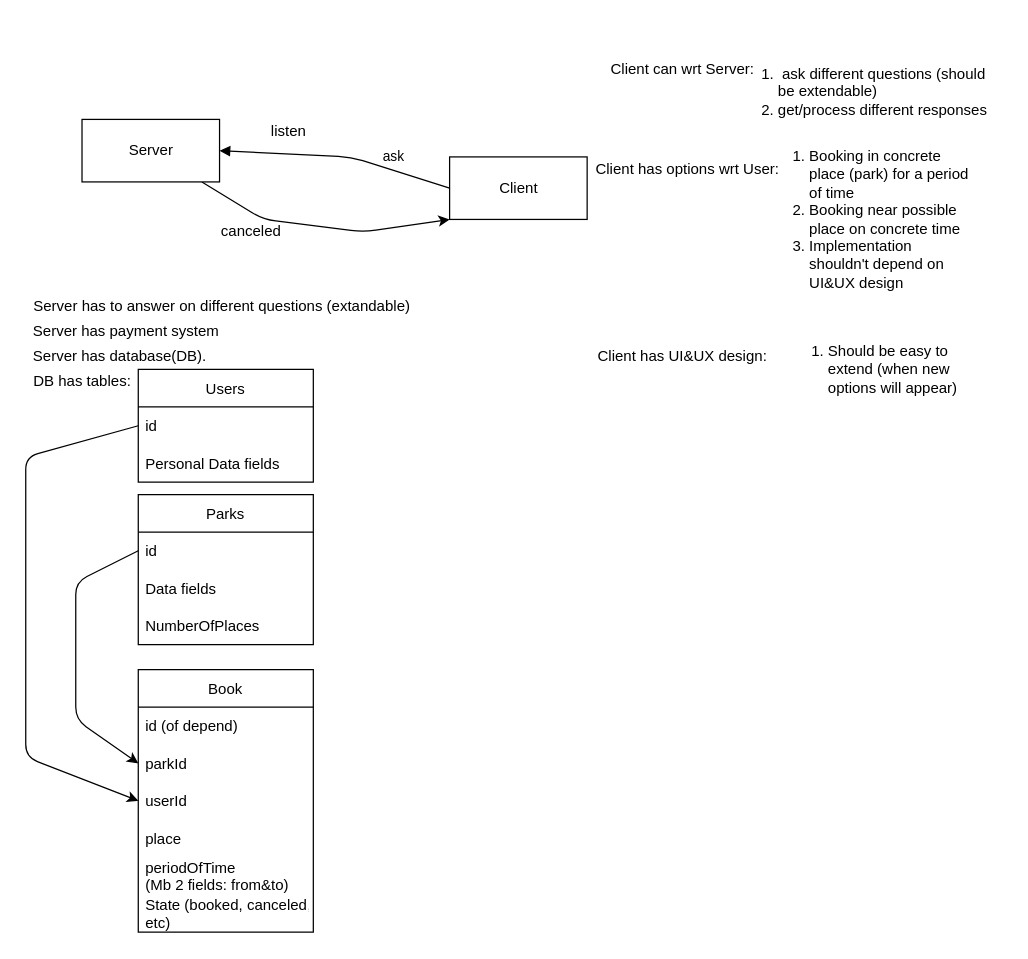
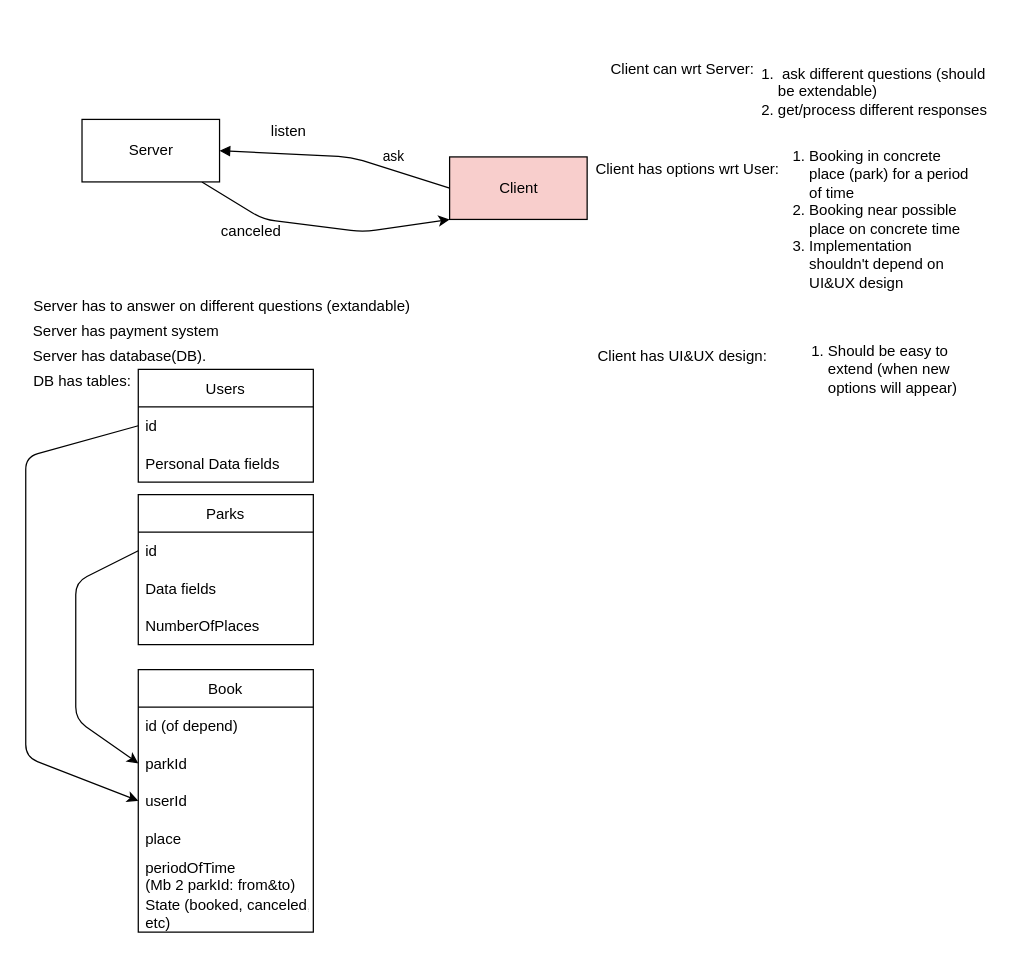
  <mxCell id="0" />
  <mxCell id="1" parent="0" />
  <mxCell id="2" style="edgeStyle=none;html=1;entryX=0;entryY=1;entryDx=0;entryDy=0;" parent="1" source="3" target="4" edge="1"><mxGeometry relative="1" as="geometry"><Array as="points"><mxPoint x="210" y="175" /><mxPoint x="290" y="185" /></Array></mxGeometry></mxCell>
  <mxCell id="3" value="Server" style="html=1;" parent="1" vertex="1"><mxGeometry x="65" y="95" width="110" height="50" as="geometry" /></mxCell>
- <mxCell id="4" value="Client" style="html=1;" parent="1" vertex="1"><mxGeometry x="359" y="125" width="110" height="50" as="geometry" /></mxCell>
+ <mxCell id="4" value="Client" style="html=1;fillColor=#f8cecc;" parent="1" vertex="1"><mxGeometry x="359" y="125" width="110" height="50" as="geometry" /></mxCell>
  <mxCell id="5" value="ask" style="html=1;verticalAlign=bottom;endArrow=block;entryX=1;entryY=0.5;entryDx=0;entryDy=0;exitX=0;exitY=0.5;exitDx=0;exitDy=0;" parent="1" source="4" target="3" edge="1"><mxGeometry x="-0.488" y="-3" width="80" relative="1" as="geometry"><mxPoint x="260" y="225" as="sourcePoint" /><mxPoint x="340" y="225" as="targetPoint" /><Array as="points"><mxPoint x="280" y="125" /></Array><mxPoint y="1" as="offset" /></mxGeometry></mxCell>
  <mxCell id="6" value="listen" style="text;html=1;align=center;verticalAlign=middle;resizable=0;points=[];autosize=1;strokeColor=none;fillColor=none;" parent="1" vertex="1"><mxGeometry x="210" y="95" width="40" height="20" as="geometry" /></mxCell>
  <mxCell id="7" value="canceled" style="text;html=1;align=center;verticalAlign=middle;resizable=0;points=[];autosize=1;strokeColor=none;fillColor=none;" parent="1" vertex="1"><mxGeometry x="170" y="175" width="60" height="20" as="geometry" /></mxCell>
  <mxCell id="8" value="&lt;ol&gt;&lt;li&gt;&amp;nbsp;ask different questions (should be extendable)&lt;/li&gt;&lt;li&gt;get/process different responses&lt;/li&gt;&lt;/ol&gt;" style="text;strokeColor=none;fillColor=none;html=1;whiteSpace=wrap;verticalAlign=middle;overflow=hidden;" parent="1" vertex="1"><mxGeometry x="580" y="20" width="220" height="105" as="geometry" /></mxCell>
  <mxCell id="9" value="Client can wrt Server:" style="text;html=1;align=center;verticalAlign=middle;resizable=0;points=[];autosize=1;strokeColor=none;fillColor=none;" parent="1" vertex="1"><mxGeometry x="480" y="45" width="130" height="20" as="geometry" /></mxCell>
  <mxCell id="10" value="Client has options wrt User:" style="text;html=1;align=center;verticalAlign=middle;resizable=0;points=[];autosize=1;strokeColor=none;fillColor=none;" parent="1" vertex="1"><mxGeometry x="469" y="125" width="160" height="20" as="geometry" /></mxCell>
  <mxCell id="11" value="&lt;ol&gt;&lt;li&gt;Booking in concrete place (park) for a period of time&lt;/li&gt;&lt;li&gt;Booking near possible place on concrete time&lt;/li&gt;&lt;li&gt;Implementation shouldn't depend on UI&amp;amp;UX design&lt;/li&gt;&lt;/ol&gt;" style="text;strokeColor=none;fillColor=none;html=1;whiteSpace=wrap;verticalAlign=middle;overflow=hidden;" parent="1" vertex="1"><mxGeometry x="605" y="95" width="170" height="160" as="geometry" /></mxCell>
  <mxCell id="12" value="Client has UI&amp;amp;UX design:" style="text;html=1;align=center;verticalAlign=middle;resizable=0;points=[];autosize=1;strokeColor=none;fillColor=none;" parent="1" vertex="1"><mxGeometry x="470" y="275" width="150" height="20" as="geometry" /></mxCell>
  <mxCell id="13" value="&lt;ol&gt;&lt;li&gt;Should be easy to extend (when new options will appear)&lt;/li&gt;&lt;/ol&gt;" style="text;strokeColor=none;fillColor=none;html=1;whiteSpace=wrap;verticalAlign=middle;overflow=hidden;" parent="1" vertex="1"><mxGeometry x="620" y="255" width="171" height="80" as="geometry" /></mxCell>
  <mxCell id="14" value="Server has database(DB).&lt;br&gt;" style="text;html=1;align=center;verticalAlign=middle;resizable=0;points=[];autosize=1;strokeColor=none;fillColor=none;" parent="1" vertex="1"><mxGeometry x="20" y="275" width="150" height="20" as="geometry" /></mxCell>
  <mxCell id="15" value="Server has to answer on different questions (extandable)&amp;nbsp;&amp;nbsp;" style="text;html=1;align=center;verticalAlign=middle;resizable=0;points=[];autosize=1;strokeColor=none;fillColor=none;" parent="1" vertex="1"><mxGeometry x="20" y="235" width="320" height="20" as="geometry" /></mxCell>
  <mxCell id="16" value="DB has tables:" style="text;html=1;align=center;verticalAlign=middle;resizable=0;points=[];autosize=1;strokeColor=none;fillColor=none;" parent="1" vertex="1"><mxGeometry x="20" y="295" width="90" height="20" as="geometry" /></mxCell>
  <mxCell id="17" value="Users" style="swimlane;fontStyle=0;childLayout=stackLayout;horizontal=1;startSize=30;horizontalStack=0;resizeParent=1;resizeParentMax=0;resizeLast=0;collapsible=1;marginBottom=0;" parent="1" vertex="1"><mxGeometry x="110" y="295" width="140" height="90" as="geometry"><mxRectangle x="110" y="290" width="50" height="30" as="alternateBounds" /></mxGeometry></mxCell>
  <mxCell id="18" value="id" style="text;strokeColor=none;fillColor=none;align=left;verticalAlign=middle;spacingLeft=4;spacingRight=4;overflow=hidden;points=[[0,0.5],[1,0.5]];portConstraint=eastwest;rotatable=0;" parent="17" vertex="1"><mxGeometry y="30" width="140" height="30" as="geometry" /></mxCell>
  <mxCell id="19" value="Personal Data fields" style="text;strokeColor=none;fillColor=none;align=left;verticalAlign=middle;spacingLeft=4;spacingRight=4;overflow=hidden;points=[[0,0.5],[1,0.5]];portConstraint=eastwest;rotatable=0;" parent="17" vertex="1"><mxGeometry y="60" width="140" height="30" as="geometry" /></mxCell>
  <mxCell id="20" value="Parks" style="swimlane;fontStyle=0;childLayout=stackLayout;horizontal=1;startSize=30;horizontalStack=0;resizeParent=1;resizeParentMax=0;resizeLast=0;collapsible=1;marginBottom=0;" parent="1" vertex="1"><mxGeometry x="110" y="395" width="140" height="120" as="geometry"><mxRectangle x="110" y="390" width="50" height="30" as="alternateBounds" /></mxGeometry></mxCell>
  <mxCell id="21" value="id" style="text;strokeColor=none;fillColor=none;align=left;verticalAlign=middle;spacingLeft=4;spacingRight=4;overflow=hidden;points=[[0,0.5],[1,0.5]];portConstraint=eastwest;rotatable=0;" parent="20" vertex="1"><mxGeometry y="30" width="140" height="30" as="geometry" /></mxCell>
  <mxCell id="22" value="Data fields" style="text;strokeColor=none;fillColor=none;align=left;verticalAlign=middle;spacingLeft=4;spacingRight=4;overflow=hidden;points=[[0,0.5],[1,0.5]];portConstraint=eastwest;rotatable=0;" parent="20" vertex="1"><mxGeometry y="60" width="140" height="30" as="geometry" /></mxCell>
  <mxCell id="23" value="NumberOfPlaces" style="text;strokeColor=none;fillColor=none;align=left;verticalAlign=middle;spacingLeft=4;spacingRight=4;overflow=hidden;points=[[0,0.5],[1,0.5]];portConstraint=eastwest;rotatable=0;" parent="20" vertex="1"><mxGeometry y="90" width="140" height="30" as="geometry" /></mxCell>
  <mxCell id="24" value="Book" style="swimlane;fontStyle=0;childLayout=stackLayout;horizontal=1;startSize=30;horizontalStack=0;resizeParent=1;resizeParentMax=0;resizeLast=0;collapsible=1;marginBottom=0;" parent="1" vertex="1"><mxGeometry x="110" y="535" width="140" height="210" as="geometry"><mxRectangle x="110" y="530" width="60" height="30" as="alternateBounds" /></mxGeometry></mxCell>
  <mxCell id="25" value="id (of depend)" style="text;strokeColor=none;fillColor=none;align=left;verticalAlign=middle;spacingLeft=4;spacingRight=4;overflow=hidden;points=[[0,0.5],[1,0.5]];portConstraint=eastwest;rotatable=0;" parent="24" vertex="1"><mxGeometry y="30" width="140" height="30" as="geometry" /></mxCell>
  <mxCell id="26" value="parkId" style="text;strokeColor=none;fillColor=none;align=left;verticalAlign=middle;spacingLeft=4;spacingRight=4;overflow=hidden;points=[[0,0.5],[1,0.5]];portConstraint=eastwest;rotatable=0;" parent="24" vertex="1"><mxGeometry y="60" width="140" height="30" as="geometry" /></mxCell>
  <mxCell id="27" value="userId" style="text;strokeColor=none;fillColor=none;align=left;verticalAlign=middle;spacingLeft=4;spacingRight=4;overflow=hidden;points=[[0,0.5],[1,0.5]];portConstraint=eastwest;rotatable=0;" parent="24" vertex="1"><mxGeometry y="90" width="140" height="30" as="geometry" /></mxCell>
  <mxCell id="28" value="place" style="text;strokeColor=none;fillColor=none;align=left;verticalAlign=middle;spacingLeft=4;spacingRight=4;overflow=hidden;points=[[0,0.5],[1,0.5]];portConstraint=eastwest;rotatable=0;" parent="24" vertex="1"><mxGeometry y="120" width="140" height="30" as="geometry" /></mxCell>
- <mxCell id="29" value="periodOfTime &#10;(Mb 2 fields: from&amp;to)" style="text;strokeColor=none;fillColor=none;align=left;verticalAlign=middle;spacingLeft=4;spacingRight=4;overflow=hidden;points=[[0,0.5],[1,0.5]];portConstraint=eastwest;rotatable=0;" parent="24" vertex="1"><mxGeometry y="150" width="140" height="30" as="geometry" /></mxCell>
+ <mxCell id="29" value="periodOfTime &#10;(Mb 2 parkId: from&amp;to)" style="text;strokeColor=none;fillColor=none;align=left;verticalAlign=middle;spacingLeft=4;spacingRight=4;overflow=hidden;points=[[0,0.5],[1,0.5]];portConstraint=eastwest;rotatable=0;" parent="24" vertex="1"><mxGeometry y="150" width="140" height="30" as="geometry" /></mxCell>
  <mxCell id="30" value="State (booked, canceled, &#10;etc)" style="text;strokeColor=none;fillColor=none;align=left;verticalAlign=middle;spacingLeft=4;spacingRight=4;overflow=hidden;points=[[0,0.5],[1,0.5]];portConstraint=eastwest;rotatable=0;" parent="24" vertex="1"><mxGeometry y="180" width="140" height="30" as="geometry" /></mxCell>
  <mxCell id="31" style="edgeStyle=none;html=1;exitX=0;exitY=0.5;exitDx=0;exitDy=0;entryX=0;entryY=0.5;entryDx=0;entryDy=0;" parent="1" source="18" target="27" edge="1"><mxGeometry relative="1" as="geometry"><Array as="points"><mxPoint x="20" y="365" /><mxPoint x="20" y="495" /><mxPoint x="20" y="605" /></Array></mxGeometry></mxCell>
  <mxCell id="32" style="edgeStyle=none;html=1;exitX=0;exitY=0.5;exitDx=0;exitDy=0;entryX=0;entryY=0.5;entryDx=0;entryDy=0;" parent="1" source="21" target="26" edge="1"><mxGeometry relative="1" as="geometry"><Array as="points"><mxPoint x="60" y="465" /><mxPoint x="60" y="525" /><mxPoint x="60" y="575" /></Array></mxGeometry></mxCell>
  <mxCell id="33" value="Server has payment system" style="text;html=1;align=center;verticalAlign=middle;resizable=0;points=[];autosize=1;strokeColor=none;fillColor=none;" parent="1" vertex="1"><mxGeometry x="20" y="255" width="160" height="20" as="geometry" /></mxCell>
